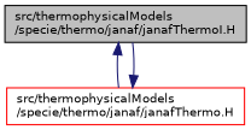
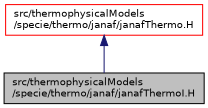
  digraph {
    node [fontname=Helvetica fontsize=10 shape=record]
    edge [color=midnightblue dir=back fontname=Helvetica fontsize=10 labelfontname=Helvetica labelfontsize=10 style=solid]
    n1 [color=black fillcolor=grey75 fontcolor=black height=0.2 label="src/thermophysicalModels\l/specie/thermo/janaf/janafThermoI.H" style=filled width=0.4]
    n2 [color=red height=0.2 label="src/thermophysicalModels\l/specie/thermo/janaf/janafThermo.H" width=0.4]
-   n1 -> n2
    n2 -> n1
  }
